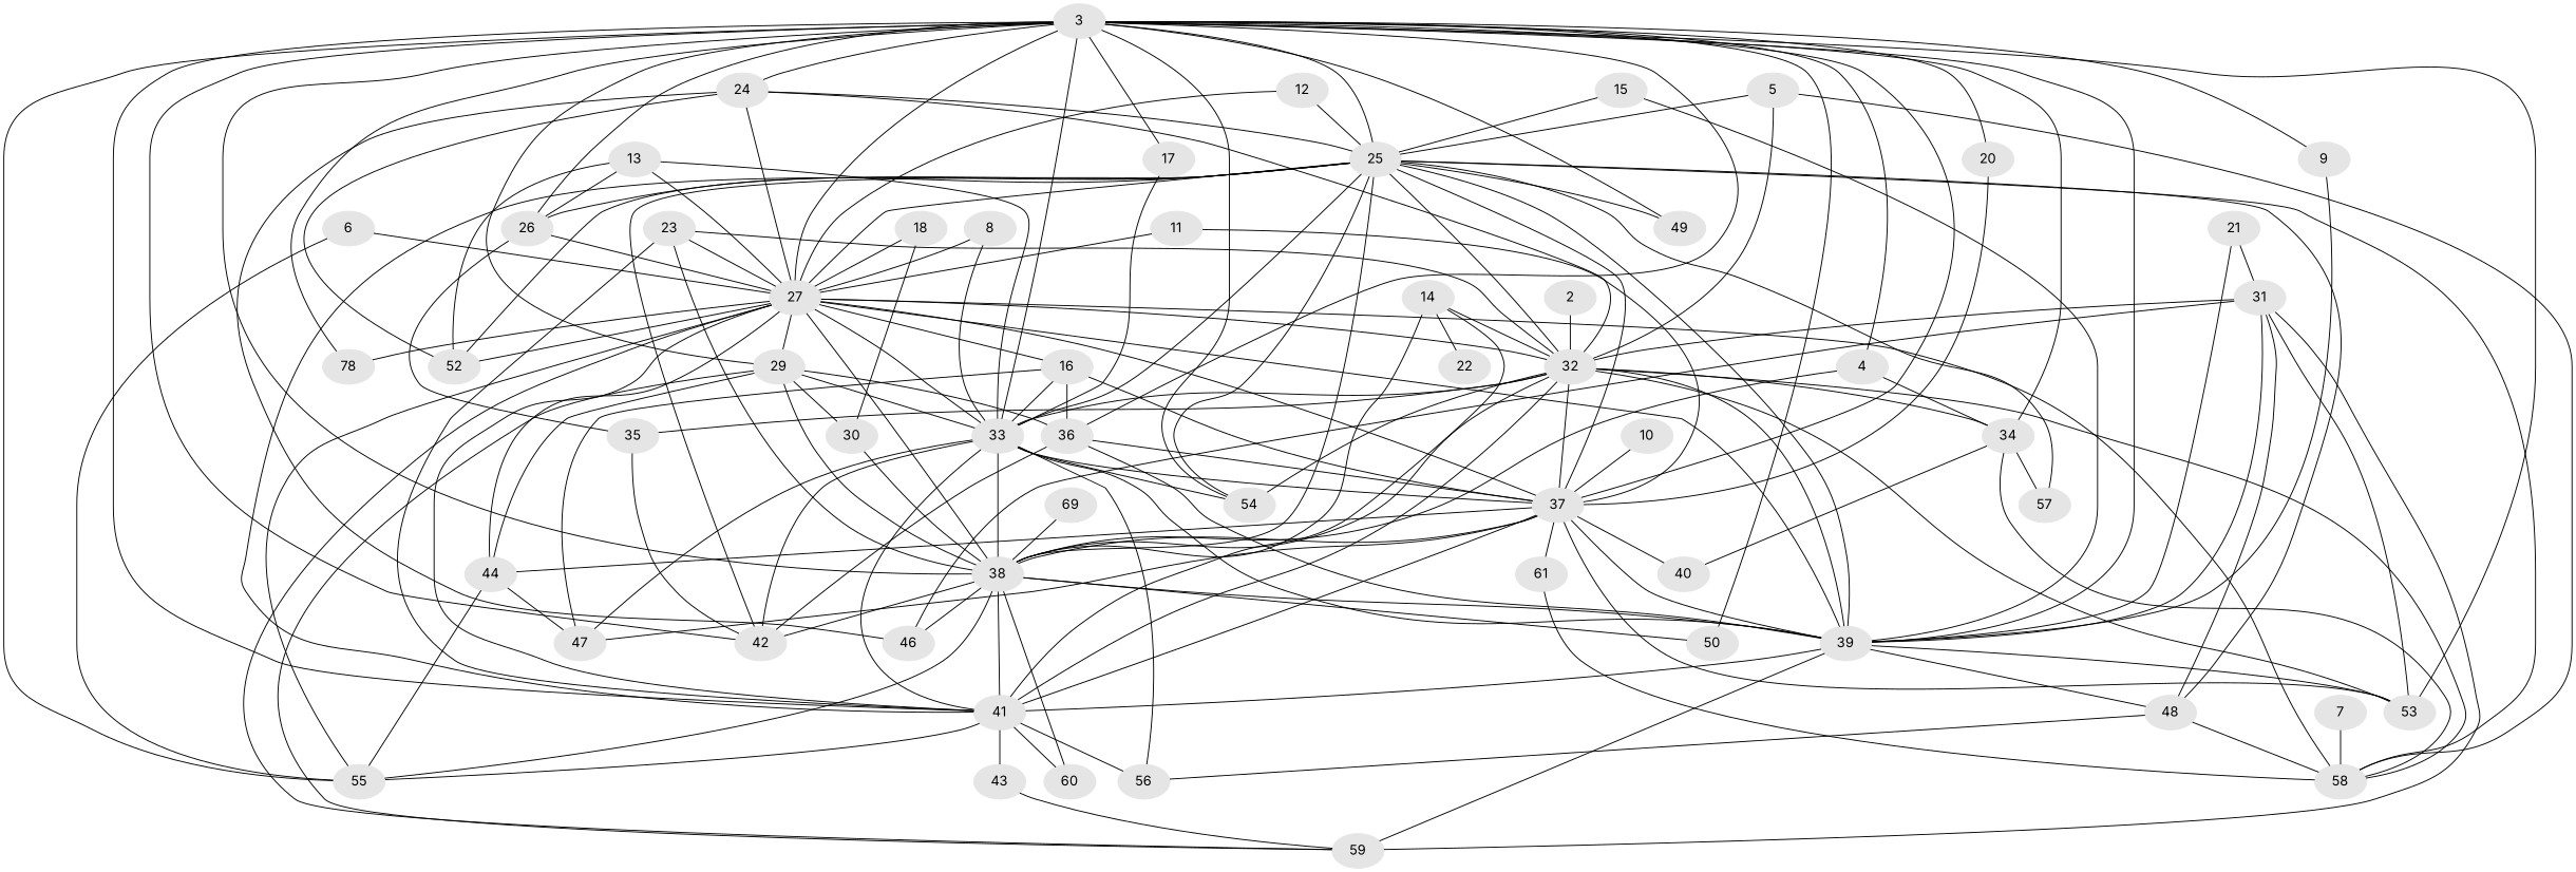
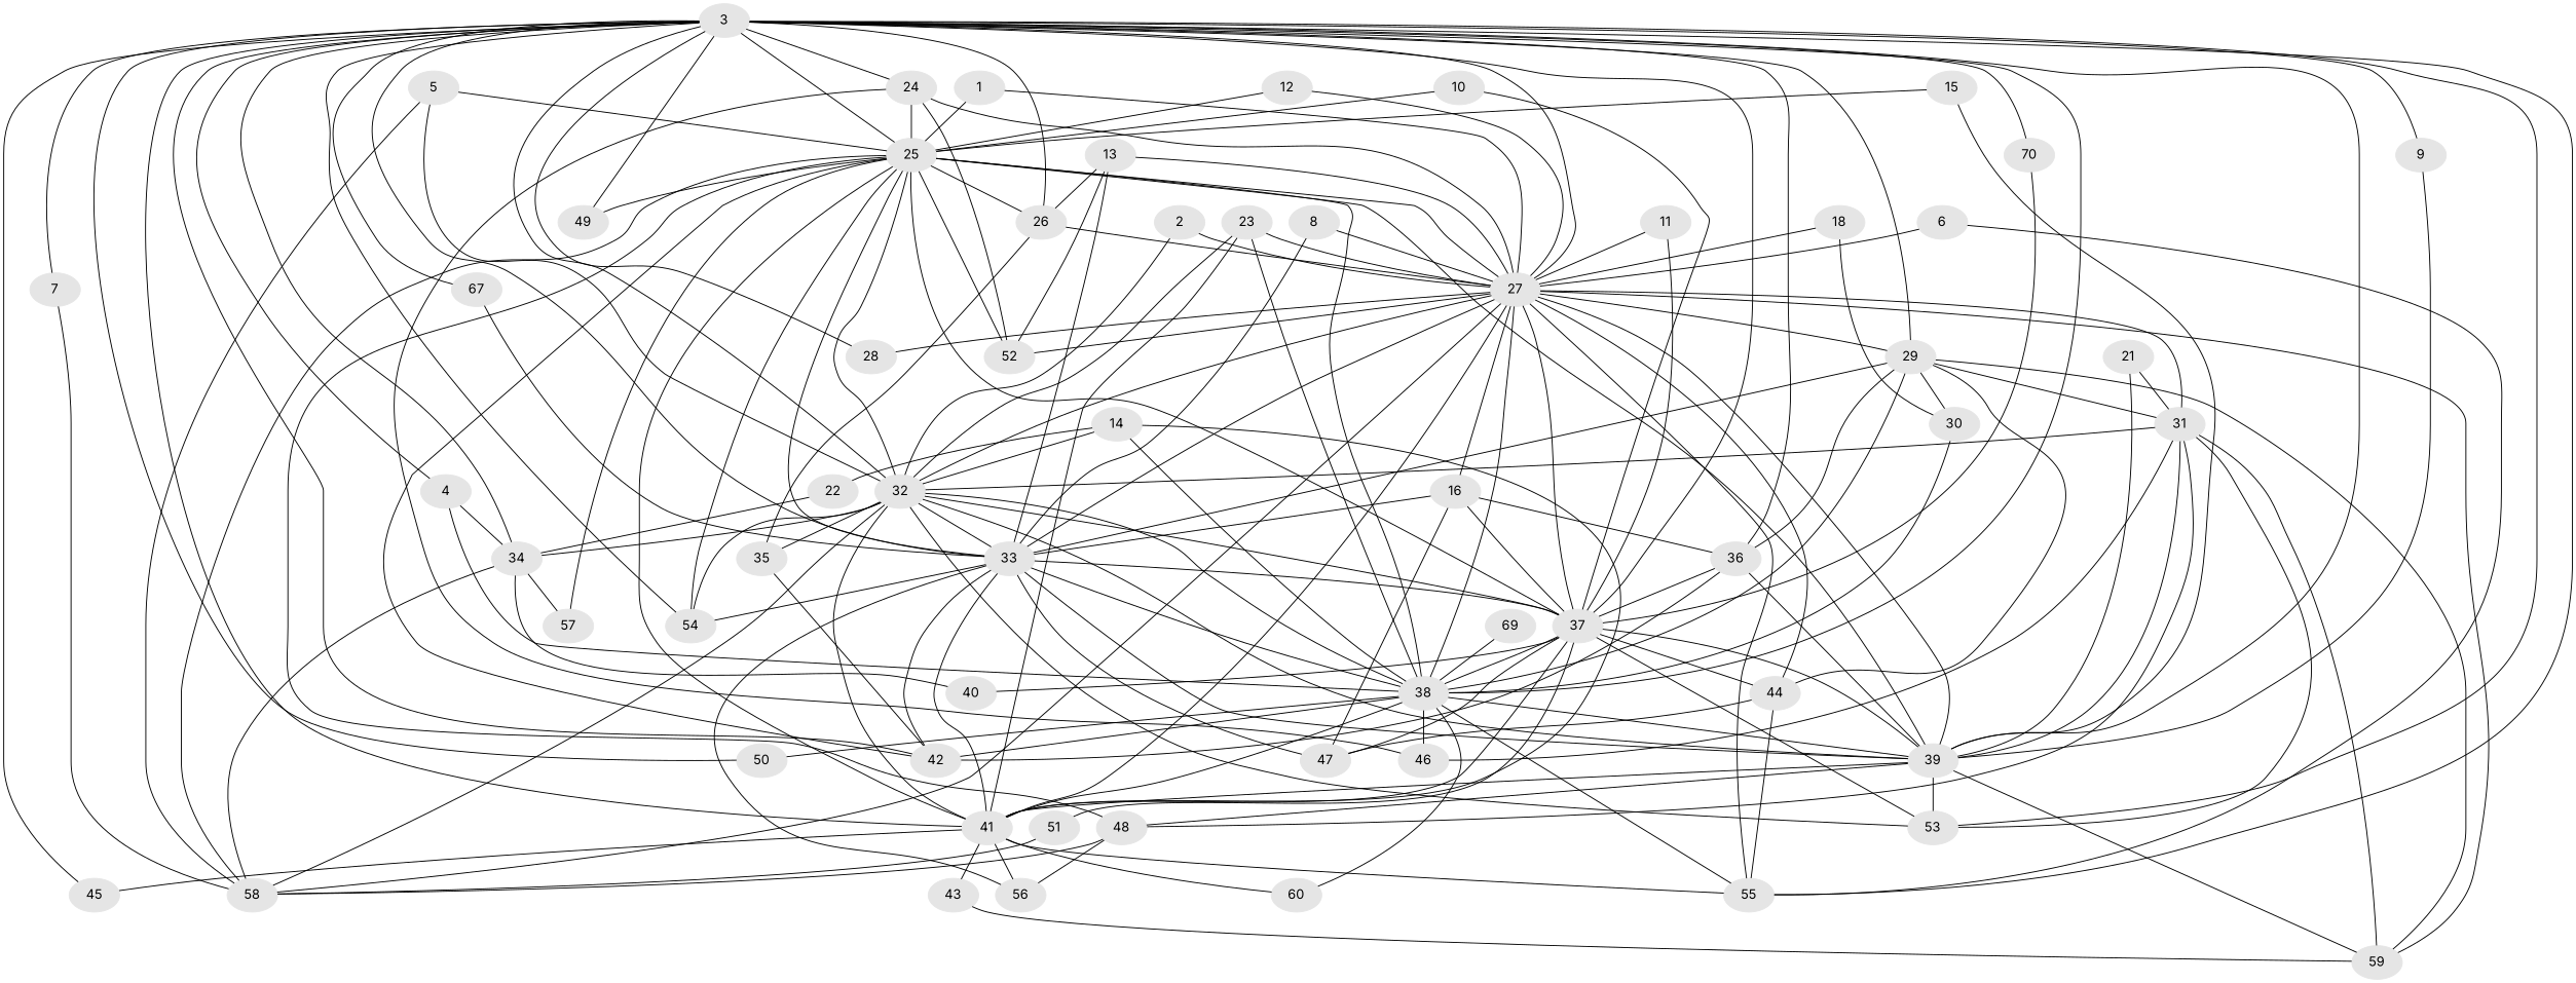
  graph {
    fontname=Inter
    node [color=gray90 fontname=Inter style=filled]
    edge [fontname=Inter weight=1.0]
+   1
    25
    27
    32
    26
    33
    37
    38
    39
    41
    42
    49
    54
    58
    52
    48
    57
-   28 [label=78]
+   28
    29
    55
    16
    31
    44
    59
    2
    34
    53
    35
    3
    4
    7
    9
-   17
-   20
+   17 [label=67]
+   20 [label=70]
    24
    36
+   45
    50
    46
    30
    47
    56
    40
-   51 [label=61]
+   51
    60
    43
    5
    6
    8
    10
    11
    12
    13
    14
    22
    15
    18
    n58 [label=69]
    21
    23
+   1 -- 25
+   1 -- 27
    25 -- 27
    25 -- 32
    25 -- 26
    25 -- 33
    25 -- 37
    25 -- 38 [weight=2.0]
    25 -- 39 [weight=2.0]
    25 -- 41
    25 -- 42
    25 -- 49
    25 -- 54
    25 -- 58
    25 -- 52
    25 -- 48
    25 -- 57
    27 -- 32
    27 -- 33
    27 -- 37 [weight=2.0]
    27 -- 38
    27 -- 39
    27 -- 41
    27 -- 58 [weight=2.0]
    27 -- 52 [weight=2.0]
    27 -- 28
    27 -- 29
    27 -- 55
    27 -- 16 [weight=2.0]
+   27 -- 31
    27 -- 44
    27 -- 59
    32 -- 33
    32 -- 37
    32 -- 38
    32 -- 39
    32 -- 41
    32 -- 54
    32 -- 58
    32 -- 34
    32 -- 53
    32 -- 35
    26 -- 27
    26 -- 35
    33 -- 37 [weight=3.0]
    33 -- 38
    33 -- 39
    33 -- 41
    33 -- 42
    33 -- 54
    33 -- 47
    33 -- 56 [weight=2.0]
    37 -- 38
    37 -- 39
    37 -- 41
    37 -- 44
    37 -- 53
    37 -- 47
    37 -- 40
    37 -- 51
    38 -- 39 [weight=2.0]
    38 -- 41
    38 -- 42
    38 -- 55
    38 -- 50
    38 -- 46
    38 -- 60
    39 -- 41
    39 -- 48
    39 -- 59 [weight=2.0]
    39 -- 53
    41 -- 55
+   41 -- 45
    41 -- 56
    41 -- 60
    41 -- 43
    48 -- 58
    48 -- 56
    29 -- 33
    29 -- 38
+   29 -- 31
    29 -- 44
    29 -- 59
    29 -- 36
    29 -- 30
    16 -- 33
    16 -- 37
    16 -- 36
    16 -- 47
    31 -- 32
    31 -- 39
    31 -- 48
    31 -- 59
    31 -- 53
    31 -- 46
    44 -- 55
    44 -- 47
+   2 -- 27
    2 -- 32
    34 -- 58
    34 -- 57
    34 -- 40
    35 -- 42
    3 -- 25 [weight=2.0]
    3 -- 27 [weight=3.0]
-   24 -- 32 [weight=3.0]
+   3 -- 32 [weight=3.0]
    3 -- 26
    3 -- 33 [weight=2.0]
    3 -- 37 [weight=2.0]
    3 -- 38 [weight=2.0]
    3 -- 39 [weight=2.0]
    3 -- 41 [weight=4.0]
    3 -- 42
    3 -- 49
    3 -- 54
    3 -- 28
    3 -- 29
    3 -- 55
    3 -- 34
    3 -- 53
    3 -- 4
+   3 -- 7
    3 -- 9
    3 -- 17
    3 -- 20
    3 -- 24
    3 -- 36
+   3 -- 45
    3 -- 50
    4 -- 38
    4 -- 34
    7 -- 58
    9 -- 39
    17 -- 33
    20 -- 37
    24 -- 25
    24 -- 27
    24 -- 52
    24 -- 46
    36 -- 37
    36 -- 39 [weight=2.0]
    36 -- 42
    30 -- 38
    51 -- 58
    43 -- 59
    5 -- 25
    5 -- 32
    5 -- 58
    6 -- 27
    6 -- 55
    8 -- 27
    8 -- 33
+   10 -- 25
    10 -- 37
    11 -- 27
    11 -- 37
    12 -- 25
    12 -- 27
    13 -- 27
    13 -- 26
    13 -- 33
    13 -- 52
    14 -- 32
    14 -- 38
    14 -- 41
    14 -- 22
+   22 -- 34
    15 -- 25
    15 -- 39
    18 -- 27
    18 -- 30
    n58 -- 38
    21 -- 39
    21 -- 31
    23 -- 27
    23 -- 32
    23 -- 38
    23 -- 41
  }
